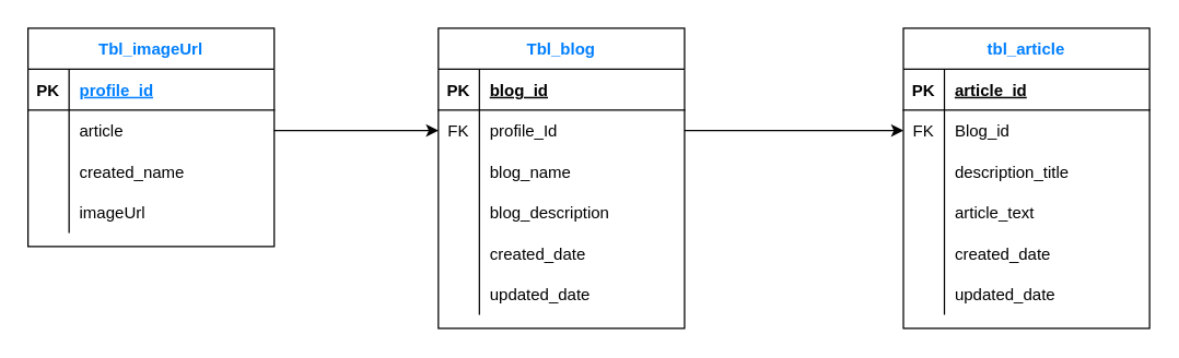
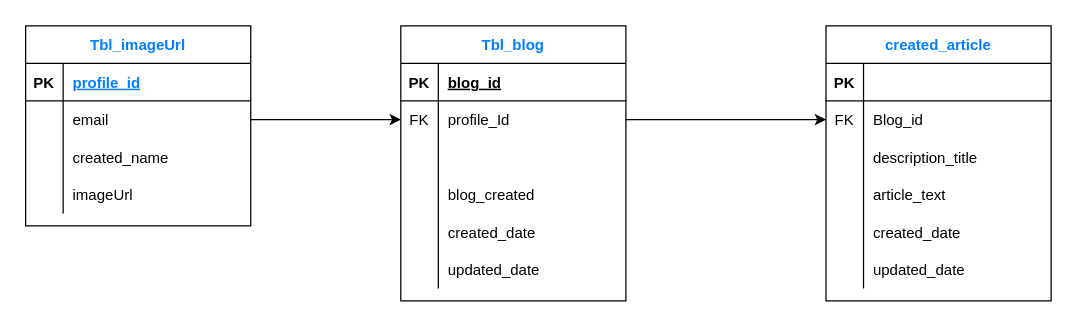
  <mxCell id="0" />
  <mxCell id="1" parent="0" />
  <mxCell id="2" value="Tbl_imageUrl" style="shape=table;startSize=30;container=1;collapsible=1;childLayout=tableLayout;fixedRows=1;rowLines=0;fontStyle=1;align=center;resizeLast=1;fontColor=#007FFF;" vertex="1" parent="1"><mxGeometry x="20" y="20" width="180" height="160" as="geometry" /></mxCell>
  <mxCell id="3" value="" style="shape=partialRectangle;collapsible=0;dropTarget=0;pointerEvents=0;fillColor=none;top=0;left=0;bottom=1;right=0;points=[[0,0.5],[1,0.5]];portConstraint=eastwest;" vertex="1" parent="2"><mxGeometry y="30" width="180" height="30" as="geometry" /></mxCell>
  <mxCell id="4" value="PK" style="shape=partialRectangle;connectable=0;fillColor=none;top=0;left=0;bottom=0;right=0;fontStyle=1;overflow=hidden;" vertex="1" parent="3"><mxGeometry width="30" height="30" as="geometry" /></mxCell>
  <mxCell id="5" value="profile_id" style="shape=partialRectangle;connectable=0;fillColor=none;top=0;left=0;bottom=0;right=0;align=left;spacingLeft=6;fontStyle=5;overflow=hidden;fontColor=#007FFF;" vertex="1" parent="3"><mxGeometry x="30" width="150" height="30" as="geometry" /></mxCell>
  <mxCell id="6" value="" style="shape=partialRectangle;collapsible=0;dropTarget=0;pointerEvents=0;fillColor=none;top=0;left=0;bottom=0;right=0;points=[[0,0.5],[1,0.5]];portConstraint=eastwest;" vertex="1" parent="2"><mxGeometry y="60" width="180" height="30" as="geometry" /></mxCell>
  <mxCell id="7" value="" style="shape=partialRectangle;connectable=0;fillColor=none;top=0;left=0;bottom=0;right=0;editable=1;overflow=hidden;" vertex="1" parent="6"><mxGeometry width="30" height="30" as="geometry" /></mxCell>
- <mxCell id="8" value="article" style="shape=partialRectangle;connectable=0;fillColor=none;top=0;left=0;bottom=0;right=0;align=left;spacingLeft=6;overflow=hidden;" vertex="1" parent="6"><mxGeometry x="30" width="150" height="30" as="geometry" /></mxCell>
+ <mxCell id="8" value="email" style="shape=partialRectangle;connectable=0;fillColor=none;top=0;left=0;bottom=0;right=0;align=left;spacingLeft=6;overflow=hidden;" vertex="1" parent="6"><mxGeometry x="30" width="150" height="30" as="geometry" /></mxCell>
  <mxCell id="9" value="" style="shape=partialRectangle;collapsible=0;dropTarget=0;pointerEvents=0;fillColor=none;top=0;left=0;bottom=0;right=0;points=[[0,0.5],[1,0.5]];portConstraint=eastwest;" vertex="1" parent="2"><mxGeometry y="90" width="180" height="30" as="geometry" /></mxCell>
  <mxCell id="10" value="" style="shape=partialRectangle;connectable=0;fillColor=none;top=0;left=0;bottom=0;right=0;editable=1;overflow=hidden;" vertex="1" parent="9"><mxGeometry width="30" height="30" as="geometry" /></mxCell>
  <mxCell id="11" value="created_name" style="shape=partialRectangle;connectable=0;fillColor=none;top=0;left=0;bottom=0;right=0;align=left;spacingLeft=6;overflow=hidden;" vertex="1" parent="9"><mxGeometry x="30" width="150" height="30" as="geometry" /></mxCell>
  <mxCell id="12" value="" style="shape=partialRectangle;collapsible=0;dropTarget=0;pointerEvents=0;fillColor=none;top=0;left=0;bottom=0;right=0;points=[[0,0.5],[1,0.5]];portConstraint=eastwest;" vertex="1" parent="2"><mxGeometry y="120" width="180" height="30" as="geometry" /></mxCell>
  <mxCell id="13" value="" style="shape=partialRectangle;connectable=0;fillColor=none;top=0;left=0;bottom=0;right=0;editable=1;overflow=hidden;" vertex="1" parent="12"><mxGeometry width="30" height="30" as="geometry" /></mxCell>
  <mxCell id="14" value="imageUrl" style="shape=partialRectangle;connectable=0;fillColor=none;top=0;left=0;bottom=0;right=0;align=left;spacingLeft=6;overflow=hidden;" vertex="1" parent="12"><mxGeometry x="30" width="150" height="30" as="geometry" /></mxCell>
  <mxCell id="15" style="edgeStyle=orthogonalEdgeStyle;rounded=0;orthogonalLoop=1;jettySize=auto;html=1;fontColor=#007FFF;" edge="1" parent="1" source="6" target="20"><mxGeometry relative="1" as="geometry" /></mxCell>
  <mxCell id="16" value="Tbl_blog" style="shape=table;startSize=30;container=1;collapsible=1;childLayout=tableLayout;fixedRows=1;rowLines=0;fontStyle=1;align=center;resizeLast=1;fontColor=#007FFF;" vertex="1" parent="1"><mxGeometry x="320" y="20" width="180" height="220" as="geometry" /></mxCell>
  <mxCell id="17" value="" style="shape=partialRectangle;collapsible=0;dropTarget=0;pointerEvents=0;fillColor=none;top=0;left=0;bottom=1;right=0;points=[[0,0.5],[1,0.5]];portConstraint=eastwest;" vertex="1" parent="16"><mxGeometry y="30" width="180" height="30" as="geometry" /></mxCell>
  <mxCell id="18" value="PK" style="shape=partialRectangle;connectable=0;fillColor=none;top=0;left=0;bottom=0;right=0;fontStyle=1;overflow=hidden;" vertex="1" parent="17"><mxGeometry width="30" height="30" as="geometry" /></mxCell>
  <mxCell id="19" value="blog_id" style="shape=partialRectangle;connectable=0;fillColor=none;top=0;left=0;bottom=0;right=0;align=left;spacingLeft=6;fontStyle=5;overflow=hidden;" vertex="1" parent="17"><mxGeometry x="30" width="150" height="30" as="geometry" /></mxCell>
  <mxCell id="20" value="" style="shape=partialRectangle;collapsible=0;dropTarget=0;pointerEvents=0;fillColor=none;top=0;left=0;bottom=0;right=0;points=[[0,0.5],[1,0.5]];portConstraint=eastwest;" vertex="1" parent="16"><mxGeometry y="60" width="180" height="30" as="geometry" /></mxCell>
  <mxCell id="21" value="FK" style="shape=partialRectangle;connectable=0;fillColor=none;top=0;left=0;bottom=0;right=0;editable=1;overflow=hidden;" vertex="1" parent="20"><mxGeometry width="30" height="30" as="geometry" /></mxCell>
  <mxCell id="22" value="profile_Id" style="shape=partialRectangle;connectable=0;fillColor=none;top=0;left=0;bottom=0;right=0;align=left;spacingLeft=6;overflow=hidden;" vertex="1" parent="20"><mxGeometry x="30" width="150" height="30" as="geometry" /></mxCell>
  <mxCell id="23" value="" style="shape=partialRectangle;collapsible=0;dropTarget=0;pointerEvents=0;fillColor=none;top=0;left=0;bottom=0;right=0;points=[[0,0.5],[1,0.5]];portConstraint=eastwest;" vertex="1" parent="16"><mxGeometry y="90" width="180" height="30" as="geometry" /></mxCell>
  <mxCell id="24" value="" style="shape=partialRectangle;connectable=0;fillColor=none;top=0;left=0;bottom=0;right=0;editable=1;overflow=hidden;" vertex="1" parent="23"><mxGeometry width="30" height="30" as="geometry" /></mxCell>
- <mxCell id="25" value="blog_name" style="shape=partialRectangle;connectable=0;fillColor=none;top=0;left=0;bottom=0;right=0;align=left;spacingLeft=6;overflow=hidden;" vertex="1" parent="23"><mxGeometry x="30" width="150" height="30" as="geometry" /></mxCell>
  <mxCell id="26" value="" style="shape=partialRectangle;collapsible=0;dropTarget=0;pointerEvents=0;fillColor=none;top=0;left=0;bottom=0;right=0;points=[[0,0.5],[1,0.5]];portConstraint=eastwest;" vertex="1" parent="16"><mxGeometry y="120" width="180" height="30" as="geometry" /></mxCell>
  <mxCell id="27" value="" style="shape=partialRectangle;connectable=0;fillColor=none;top=0;left=0;bottom=0;right=0;editable=1;overflow=hidden;" vertex="1" parent="26"><mxGeometry width="30" height="30" as="geometry" /></mxCell>
- <mxCell id="28" value="blog_description" style="shape=partialRectangle;connectable=0;fillColor=none;top=0;left=0;bottom=0;right=0;align=left;spacingLeft=6;overflow=hidden;" vertex="1" parent="26"><mxGeometry x="30" width="150" height="30" as="geometry" /></mxCell>
+ <mxCell id="28" value="blog_created" style="shape=partialRectangle;connectable=0;fillColor=none;top=0;left=0;bottom=0;right=0;align=left;spacingLeft=6;overflow=hidden;" vertex="1" parent="26"><mxGeometry x="30" width="150" height="30" as="geometry" /></mxCell>
  <mxCell id="29" value="" style="shape=partialRectangle;collapsible=0;dropTarget=0;pointerEvents=0;fillColor=none;top=0;left=0;bottom=0;right=0;points=[[0,0.5],[1,0.5]];portConstraint=eastwest;" vertex="1" parent="16"><mxGeometry y="150" width="180" height="30" as="geometry" /></mxCell>
  <mxCell id="30" value="" style="shape=partialRectangle;connectable=0;fillColor=none;top=0;left=0;bottom=0;right=0;editable=1;overflow=hidden;" vertex="1" parent="29"><mxGeometry width="30" height="30" as="geometry" /></mxCell>
  <mxCell id="31" value="created_date" style="shape=partialRectangle;connectable=0;fillColor=none;top=0;left=0;bottom=0;right=0;align=left;spacingLeft=6;overflow=hidden;" vertex="1" parent="29"><mxGeometry x="30" width="150" height="30" as="geometry" /></mxCell>
  <mxCell id="32" value="" style="shape=partialRectangle;collapsible=0;dropTarget=0;pointerEvents=0;fillColor=none;top=0;left=0;bottom=0;right=0;points=[[0,0.5],[1,0.5]];portConstraint=eastwest;" vertex="1" parent="16"><mxGeometry y="180" width="180" height="30" as="geometry" /></mxCell>
  <mxCell id="33" value="" style="shape=partialRectangle;connectable=0;fillColor=none;top=0;left=0;bottom=0;right=0;editable=1;overflow=hidden;" vertex="1" parent="32"><mxGeometry width="30" height="30" as="geometry" /></mxCell>
  <mxCell id="34" value="updated_date" style="shape=partialRectangle;connectable=0;fillColor=none;top=0;left=0;bottom=0;right=0;align=left;spacingLeft=6;overflow=hidden;" vertex="1" parent="32"><mxGeometry x="30" width="150" height="30" as="geometry" /></mxCell>
- <mxCell id="35" value="tbl_article" style="shape=table;startSize=30;container=1;collapsible=1;childLayout=tableLayout;fixedRows=1;rowLines=0;fontStyle=1;align=center;resizeLast=1;fontColor=#007FFF;" vertex="1" parent="1"><mxGeometry x="660" y="20" width="180" height="220" as="geometry" /></mxCell>
+ <mxCell id="35" value="created_article" style="shape=table;startSize=30;container=1;collapsible=1;childLayout=tableLayout;fixedRows=1;rowLines=0;fontStyle=1;align=center;resizeLast=1;fontColor=#007FFF;" vertex="1" parent="1"><mxGeometry x="660" y="20" width="180" height="220" as="geometry" /></mxCell>
  <mxCell id="36" value="" style="shape=partialRectangle;collapsible=0;dropTarget=0;pointerEvents=0;fillColor=none;top=0;left=0;bottom=1;right=0;points=[[0,0.5],[1,0.5]];portConstraint=eastwest;" vertex="1" parent="35"><mxGeometry y="30" width="180" height="30" as="geometry" /></mxCell>
  <mxCell id="37" value="PK" style="shape=partialRectangle;connectable=0;fillColor=none;top=0;left=0;bottom=0;right=0;fontStyle=1;overflow=hidden;" vertex="1" parent="36"><mxGeometry width="30" height="30" as="geometry" /></mxCell>
- <mxCell id="38" value="article_id" style="shape=partialRectangle;connectable=0;fillColor=none;top=0;left=0;bottom=0;right=0;align=left;spacingLeft=6;fontStyle=5;overflow=hidden;" vertex="1" parent="36"><mxGeometry x="30" width="150" height="30" as="geometry" /></mxCell>
  <mxCell id="39" value="" style="shape=partialRectangle;collapsible=0;dropTarget=0;pointerEvents=0;fillColor=none;top=0;left=0;bottom=0;right=0;points=[[0,0.5],[1,0.5]];portConstraint=eastwest;" vertex="1" parent="35"><mxGeometry y="60" width="180" height="30" as="geometry" /></mxCell>
  <mxCell id="40" value="FK" style="shape=partialRectangle;connectable=0;fillColor=none;top=0;left=0;bottom=0;right=0;editable=1;overflow=hidden;" vertex="1" parent="39"><mxGeometry width="30" height="30" as="geometry" /></mxCell>
  <mxCell id="41" value="Blog_id" style="shape=partialRectangle;connectable=0;fillColor=none;top=0;left=0;bottom=0;right=0;align=left;spacingLeft=6;overflow=hidden;" vertex="1" parent="39"><mxGeometry x="30" width="150" height="30" as="geometry" /></mxCell>
  <mxCell id="42" value="" style="shape=partialRectangle;collapsible=0;dropTarget=0;pointerEvents=0;fillColor=none;top=0;left=0;bottom=0;right=0;points=[[0,0.5],[1,0.5]];portConstraint=eastwest;" vertex="1" parent="35"><mxGeometry y="90" width="180" height="30" as="geometry" /></mxCell>
  <mxCell id="43" value="" style="shape=partialRectangle;connectable=0;fillColor=none;top=0;left=0;bottom=0;right=0;editable=1;overflow=hidden;" vertex="1" parent="42"><mxGeometry width="30" height="30" as="geometry" /></mxCell>
  <mxCell id="44" value="description_title" style="shape=partialRectangle;connectable=0;fillColor=none;top=0;left=0;bottom=0;right=0;align=left;spacingLeft=6;overflow=hidden;" vertex="1" parent="42"><mxGeometry x="30" width="150" height="30" as="geometry" /></mxCell>
  <mxCell id="45" value="" style="shape=partialRectangle;collapsible=0;dropTarget=0;pointerEvents=0;fillColor=none;top=0;left=0;bottom=0;right=0;points=[[0,0.5],[1,0.5]];portConstraint=eastwest;" vertex="1" parent="35"><mxGeometry y="120" width="180" height="30" as="geometry" /></mxCell>
  <mxCell id="46" value="" style="shape=partialRectangle;connectable=0;fillColor=none;top=0;left=0;bottom=0;right=0;editable=1;overflow=hidden;" vertex="1" parent="45"><mxGeometry width="30" height="30" as="geometry" /></mxCell>
  <mxCell id="47" value="article_text" style="shape=partialRectangle;connectable=0;fillColor=none;top=0;left=0;bottom=0;right=0;align=left;spacingLeft=6;overflow=hidden;" vertex="1" parent="45"><mxGeometry x="30" width="150" height="30" as="geometry" /></mxCell>
  <mxCell id="48" value="" style="shape=partialRectangle;collapsible=0;dropTarget=0;pointerEvents=0;fillColor=none;top=0;left=0;bottom=0;right=0;points=[[0,0.5],[1,0.5]];portConstraint=eastwest;" vertex="1" parent="35"><mxGeometry y="150" width="180" height="30" as="geometry" /></mxCell>
  <mxCell id="49" value="" style="shape=partialRectangle;connectable=0;fillColor=none;top=0;left=0;bottom=0;right=0;editable=1;overflow=hidden;" vertex="1" parent="48"><mxGeometry width="30" height="30" as="geometry" /></mxCell>
  <mxCell id="50" value="" style="shape=partialRectangle;connectable=0;fillColor=none;top=0;left=0;bottom=0;right=0;align=left;spacingLeft=6;overflow=hidden;" vertex="1" parent="48"><mxGeometry x="30" width="150" height="30" as="geometry" /></mxCell>
  <mxCell id="51" value="" style="shape=partialRectangle;collapsible=0;dropTarget=0;pointerEvents=0;fillColor=none;top=0;left=0;bottom=0;right=0;points=[[0,0.5],[1,0.5]];portConstraint=eastwest;" vertex="1" parent="35"><mxGeometry y="180" width="180" height="30" as="geometry" /></mxCell>
  <mxCell id="52" value="" style="shape=partialRectangle;connectable=0;fillColor=none;top=0;left=0;bottom=0;right=0;editable=1;overflow=hidden;" vertex="1" parent="51"><mxGeometry width="30" height="30" as="geometry" /></mxCell>
  <mxCell id="53" value="updated_date" style="shape=partialRectangle;connectable=0;fillColor=none;top=0;left=0;bottom=0;right=0;align=left;spacingLeft=6;overflow=hidden;" vertex="1" parent="51"><mxGeometry x="30" width="150" height="30" as="geometry" /></mxCell>
  <mxCell id="54" style="edgeStyle=orthogonalEdgeStyle;rounded=0;orthogonalLoop=1;jettySize=auto;html=1;fontColor=#007FFF;" edge="1" parent="1" source="20" target="39"><mxGeometry relative="1" as="geometry" /></mxCell>
  <mxCell id="55" value="" style="shape=partialRectangle;collapsible=0;dropTarget=0;pointerEvents=0;fillColor=none;top=0;left=0;bottom=0;right=0;points=[[0,0.5],[1,0.5]];portConstraint=eastwest;" vertex="1" parent="1"><mxGeometry x="660" y="170" width="180" height="30" as="geometry" /></mxCell>
  <mxCell id="56" value="" style="shape=partialRectangle;connectable=0;fillColor=none;top=0;left=0;bottom=0;right=0;editable=1;overflow=hidden;" vertex="1" parent="55"><mxGeometry width="30" height="30" as="geometry" /></mxCell>
  <mxCell id="57" value="created_date" style="shape=partialRectangle;connectable=0;fillColor=none;top=0;left=0;bottom=0;right=0;align=left;spacingLeft=6;overflow=hidden;" vertex="1" parent="55"><mxGeometry x="30" width="150" height="30" as="geometry" /></mxCell>
